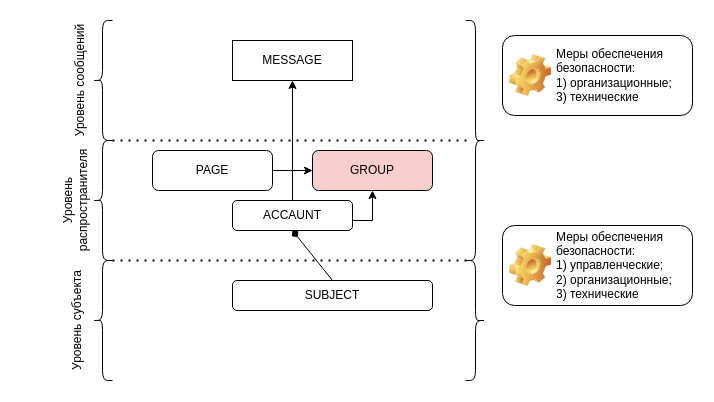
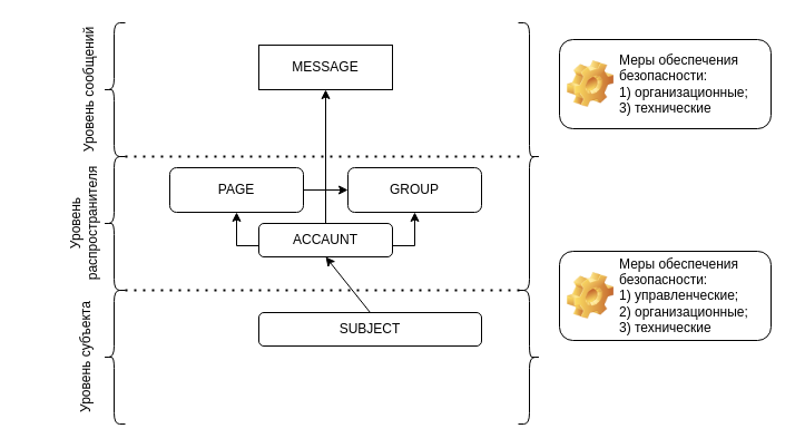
  <mxCell id="0" />
  <mxCell id="1" parent="0" />
  <mxCell id="2" value="SUBJECT" style="rounded=1;whiteSpace=wrap;html=1;" vertex="1" parent="1"><mxGeometry x="232" y="280" width="200" height="30" as="geometry" /></mxCell>
  <mxCell id="3" value="PAGE" style="rounded=1;whiteSpace=wrap;html=1;" vertex="1" parent="1"><mxGeometry x="152" y="150" width="120" height="40" as="geometry" /></mxCell>
- <mxCell id="4" value="GROUP" style="rounded=1;whiteSpace=wrap;html=1;fillColor=#f8cecc;" vertex="1" parent="1"><mxGeometry x="312" y="150" width="120" height="40" as="geometry" /></mxCell>
+ <mxCell id="4" value="GROUP" style="rounded=1;whiteSpace=wrap;html=1;" vertex="1" parent="1"><mxGeometry x="312" y="150" width="120" height="40" as="geometry" /></mxCell>
+ <mxCell id="5" style="edgeStyle=orthogonalEdgeStyle;rounded=0;orthogonalLoop=1;jettySize=auto;html=1;entryX=0.5;entryY=1;entryDx=0;entryDy=0;exitX=0;exitY=0.5;exitDx=0;exitDy=0;" edge="1" parent="1" source="7" target="3"><mxGeometry relative="1" as="geometry"><Array as="points"><mxPoint x="212" y="220" /></Array></mxGeometry></mxCell>
  <mxCell id="6" style="edgeStyle=orthogonalEdgeStyle;rounded=0;orthogonalLoop=1;jettySize=auto;html=1;entryX=0.5;entryY=1;entryDx=0;entryDy=0;" edge="1" parent="1" source="7" target="4"><mxGeometry relative="1" as="geometry"><Array as="points"><mxPoint x="372" y="220" /></Array></mxGeometry></mxCell>
  <mxCell id="7" value="ACCAUNT" style="rounded=1;whiteSpace=wrap;html=1;" vertex="1" parent="1"><mxGeometry x="232" y="200" width="120" height="30" as="geometry" /></mxCell>
  <mxCell id="8" value="MESSAGE" style="whiteSpace=wrap;html=1;rounded=0;" vertex="1" parent="1"><mxGeometry x="232" y="40" width="120" height="40" as="geometry" /></mxCell>
  <mxCell id="9" value="" style="endArrow=classic;html=1;" edge="1" parent="1"><mxGeometry width="50" height="50" relative="1" as="geometry"><mxPoint x="272" y="170" as="sourcePoint" /><mxPoint x="312" y="170" as="targetPoint" /></mxGeometry></mxCell>
  <mxCell id="10" value="" style="endArrow=classic;html=1;exitX=0.5;exitY=0;exitDx=0;exitDy=0;entryX=0.5;entryY=1;entryDx=0;entryDy=0;" edge="1" parent="1" source="7" target="8"><mxGeometry width="50" height="50" relative="1" as="geometry"><mxPoint x="272" y="200" as="sourcePoint" /><mxPoint x="292" y="130" as="targetPoint" /></mxGeometry></mxCell>
  <mxCell id="11" value="" style="endArrow=none;dashed=1;html=1;dashPattern=1 3;strokeWidth=2;" edge="1" parent="1"><mxGeometry width="50" height="50" relative="1" as="geometry"><mxPoint x="112" y="140" as="sourcePoint" /><mxPoint x="472" y="140" as="targetPoint" /></mxGeometry></mxCell>
  <mxCell id="12" value="" style="endArrow=none;dashed=1;html=1;dashPattern=1 3;strokeWidth=2;" edge="1" parent="1"><mxGeometry width="50" height="50" relative="1" as="geometry"><mxPoint x="112" y="260" as="sourcePoint" /><mxPoint x="472" y="260" as="targetPoint" /></mxGeometry></mxCell>
  <mxCell id="13" value="Уровень субъекта" style="text;html=1;strokeColor=none;fillColor=none;align=center;verticalAlign=middle;whiteSpace=wrap;rounded=0;rotation=-90;" vertex="1" parent="1"><mxGeometry x="22" y="310" width="110" height="20" as="geometry" /></mxCell>
  <mxCell id="14" value="" style="shape=curlyBracket;whiteSpace=wrap;html=1;rounded=1;" vertex="1" parent="1"><mxGeometry x="92" y="260" width="20" height="120" as="geometry" /></mxCell>
  <mxCell id="15" value="" style="shape=curlyBracket;whiteSpace=wrap;html=1;rounded=1;" vertex="1" parent="1"><mxGeometry x="92" y="140" width="20" height="120" as="geometry" /></mxCell>
  <mxCell id="16" value="Уровень распространителя" style="text;html=1;strokeColor=none;fillColor=none;align=center;verticalAlign=middle;whiteSpace=wrap;rounded=0;rotation=-90;" vertex="1" parent="1"><mxGeometry x="20" y="190" width="110" height="20" as="geometry" /></mxCell>
  <mxCell id="17" value="" style="shape=curlyBracket;whiteSpace=wrap;html=1;rounded=1;" vertex="1" parent="1"><mxGeometry x="92" y="20" width="20" height="120" as="geometry" /></mxCell>
  <mxCell id="18" value="Уровень сообщений" style="text;html=1;strokeColor=none;fillColor=none;align=center;verticalAlign=middle;whiteSpace=wrap;rounded=0;rotation=-90;" vertex="1" parent="1"><mxGeometry x="20" y="70" width="120" height="20" as="geometry" /></mxCell>
  <mxCell id="19" value="" style="shape=curlyBracket;whiteSpace=wrap;html=1;rounded=1;rotation=-180;" vertex="1" parent="1"><mxGeometry x="465" y="260" width="20" height="120" as="geometry" /></mxCell>
  <mxCell id="20" value="" style="shape=curlyBracket;whiteSpace=wrap;html=1;rounded=1;rotation=-180;" vertex="1" parent="1"><mxGeometry x="465" y="20" width="20" height="240" as="geometry" /></mxCell>
- <mxCell id="21" value="" style="endArrow=diamond;html=1;entryX=0.5;entryY=1;entryDx=0;entryDy=0;exitX=0.5;exitY=0;exitDx=0;exitDy=0;" edge="1" parent="1" source="2" target="7"><mxGeometry width="50" height="50" relative="1" as="geometry"><mxPoint x="262" y="290" as="sourcePoint" /><mxPoint x="312" y="240" as="targetPoint" /></mxGeometry></mxCell>
+ <mxCell id="21" value="" style="endArrow=classic;html=1;entryX=0.5;entryY=1;entryDx=0;entryDy=0;exitX=0.5;exitY=0;exitDx=0;exitDy=0;" edge="1" parent="1" source="2" target="7"><mxGeometry width="50" height="50" relative="1" as="geometry"><mxPoint x="262" y="290" as="sourcePoint" /><mxPoint x="312" y="240" as="targetPoint" /></mxGeometry></mxCell>
  <mxCell id="22" value="&lt;span style=&quot;font-weight: normal&quot;&gt;Меры &lt;/span&gt;&lt;span style=&quot;font-weight: 400&quot;&gt;обеспечения&lt;br&gt;&lt;/span&gt;&lt;span style=&quot;font-weight: normal&quot;&gt;безопасности:&lt;br&gt;1) управленческие;&lt;br&gt;2) организационные;&lt;br&gt;3) технические&lt;br&gt;&lt;/span&gt;" style="label;whiteSpace=wrap;html=1;image=img/clipart/Gear_128x128.png" vertex="1" parent="1"><mxGeometry x="502" y="225" width="190" height="80" as="geometry" /></mxCell>
  <mxCell id="23" value="&lt;span style=&quot;font-weight: normal&quot;&gt;Меры &lt;/span&gt;&lt;span style=&quot;font-weight: 400&quot;&gt;обеспечения&lt;br&gt;&lt;/span&gt;&lt;span style=&quot;font-weight: normal&quot;&gt;безопасности:&lt;br&gt;1)&amp;nbsp;организационные;&lt;br&gt;3) технические&lt;br&gt;&lt;/span&gt;" style="label;whiteSpace=wrap;html=1;image=img/clipart/Gear_128x128.png" vertex="1" parent="1"><mxGeometry x="502" y="35" width="190" height="80" as="geometry" /></mxCell>
